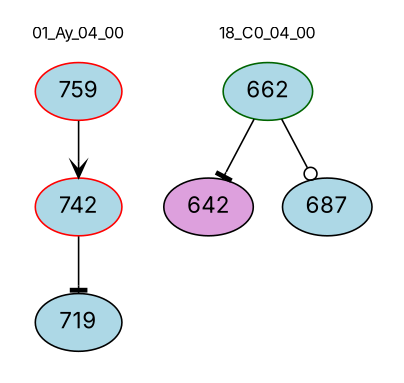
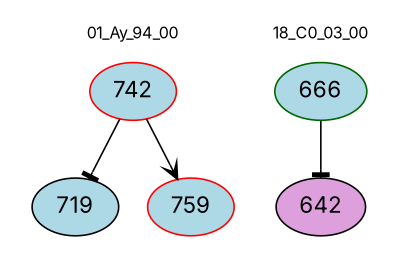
  digraph {
    fontname=Inter
    node [color=black fillcolor=lightblue fontname=Inter style=filled]
    edge [arrowhead=tee color=black fontname=Inter]
    n1 [color=red label=742]
    n2 [label=719]
    n3 [color=red label=759]
-   n4 [color=darkgreen label=662]
+   n4 [color=darkgreen label=666]
    n5 [fillcolor=plum label=642]
-   n6 [label=687]
    subgraph cluster_1 {
      color=white
      fontsize=10
-     label="01_Ay_04_00"
+     label="01_Ay_94_00"
      n1
      n2
      n3
    }
    subgraph cluster_2 {
      color=white
      fontsize=10
-     label="18_C0_04_00"
+     label="18_C0_03_00"
      n4
      n5
-     n6
    }
    n1 -> n2
-   n3 -> n1 [arrowhead=vee]
+   n1 -> n3 [arrowhead=vee]
    n4 -> n5
-   n4 -> n6 [arrowhead=odot]
  }
